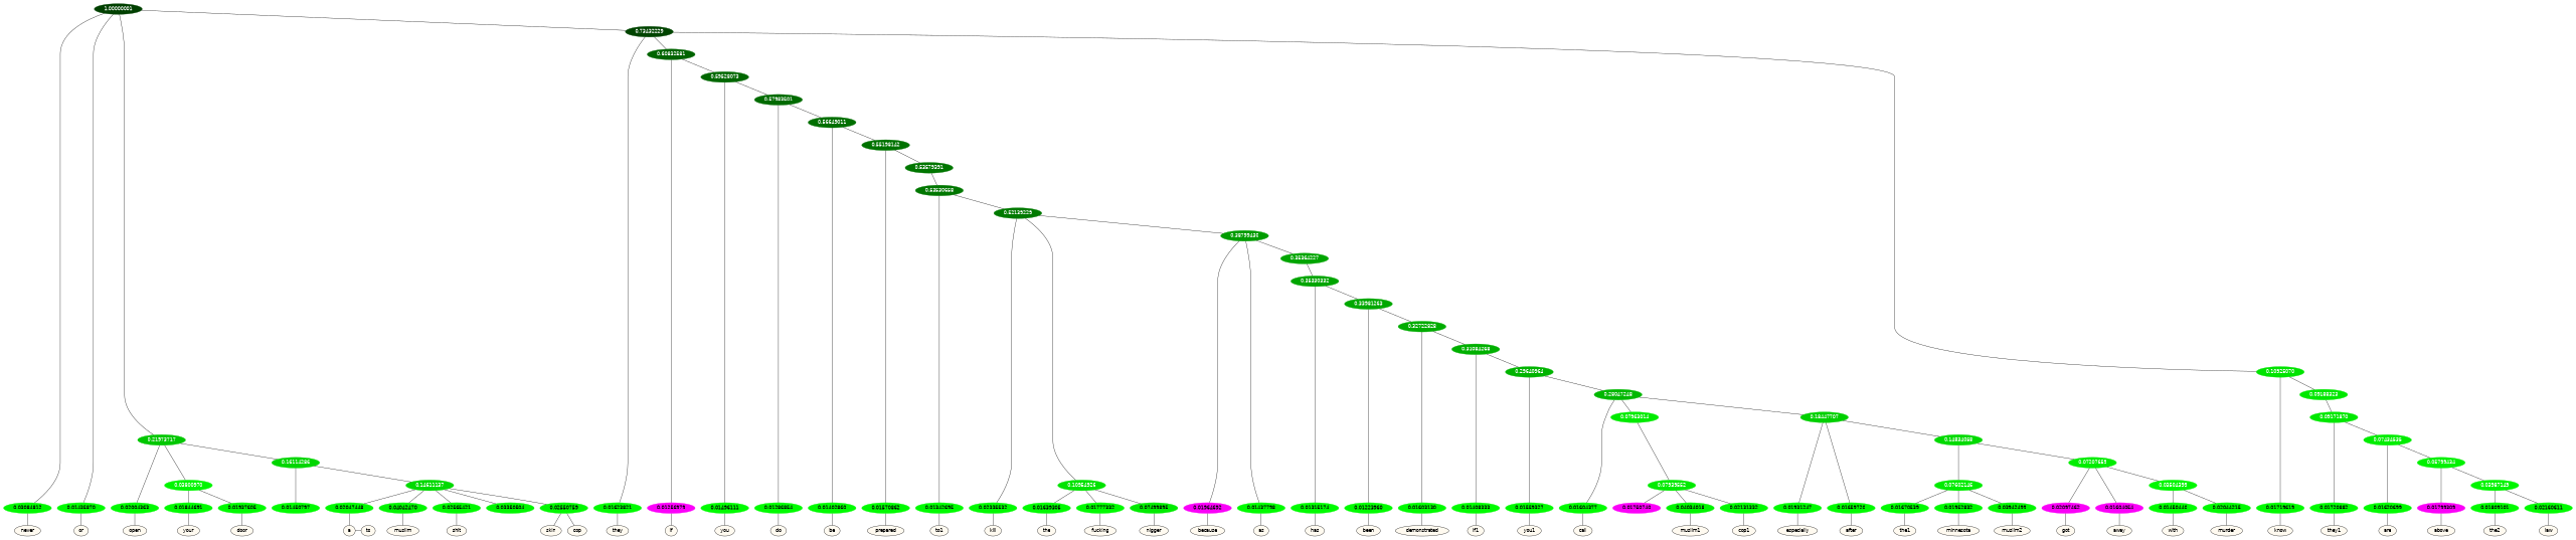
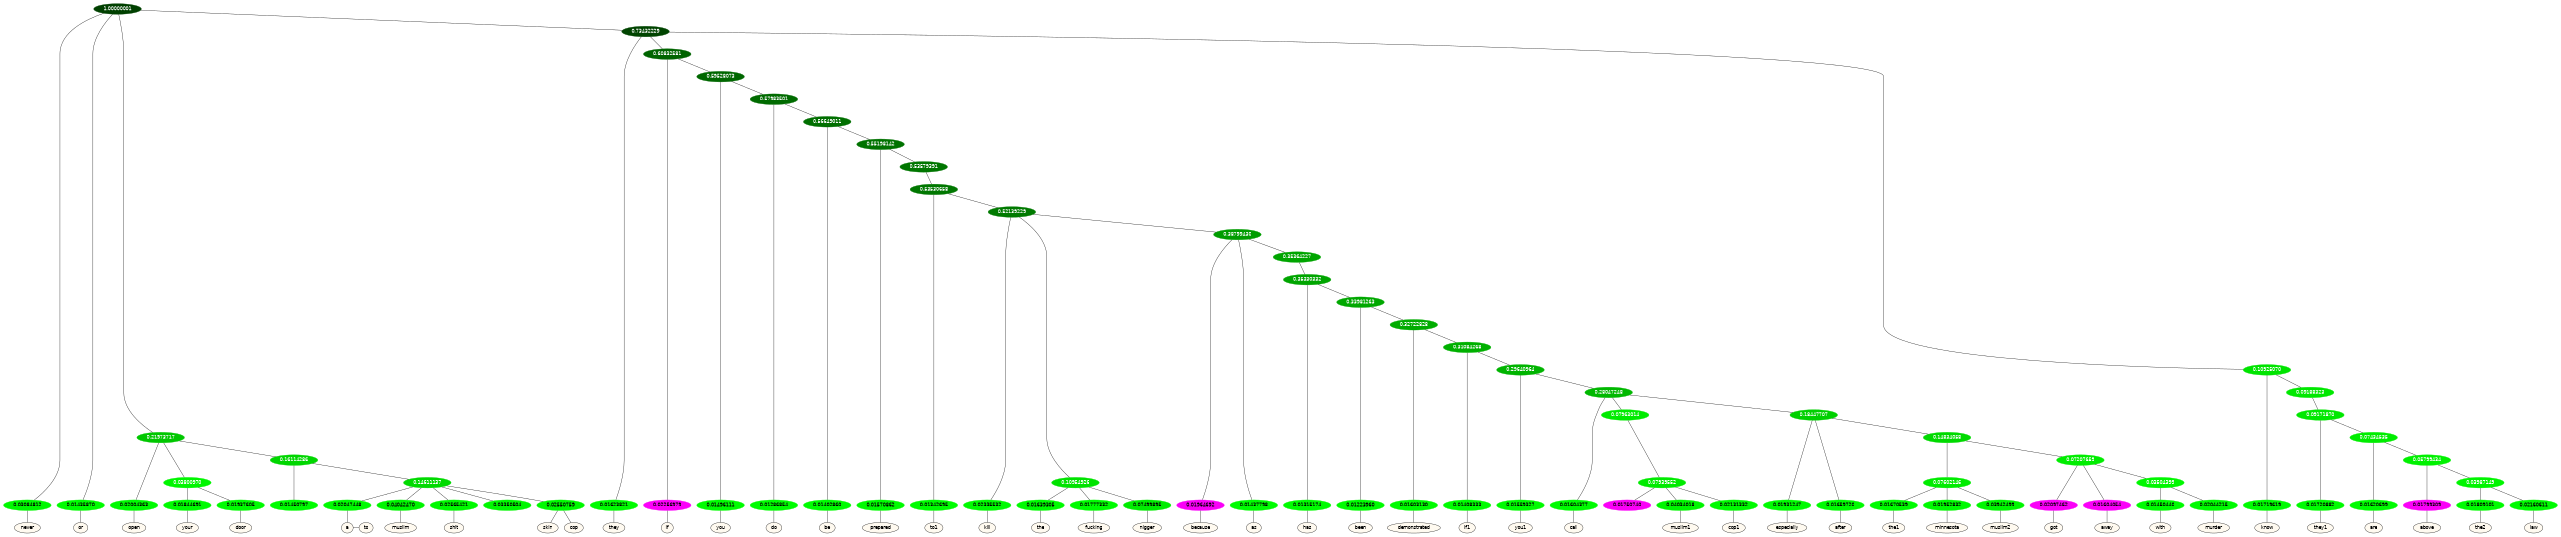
  graph {
    fontname="DejaVu Sans"
    node [color=black fontname="DejaVu Sans" format=png nodesep=0.001 ordering=out overlap_scaling=0.01 ranksep=0.001 style=filled fontcolor=black]
    edge [fontname="DejaVu Sans"]
    n1 [fillcolor=floralwhite height=0.15 label=never style="filled,solid" width=0.15 fontcolor=""]
    n2 [fillcolor=floralwhite height=0.15 label=open style="filled,solid" width=0.15 fontcolor=""]
    n3 [fillcolor=floralwhite height=0.15 label=your style="filled,solid" width=0.15 fontcolor=""]
    n4 [fillcolor=floralwhite height=0.15 label=door style="filled,solid" width=0.15 fontcolor=""]
    n5 [fillcolor=floralwhite height=0.15 label=to style="filled,solid" width=0.15 fontcolor=""]
    n6 [fillcolor=floralwhite height=0.15 label=a style="filled,solid" width=0.15 fontcolor=""]
    n7 [fillcolor=floralwhite height=0.15 label=muslim style="filled,solid" width=0.15 fontcolor=""]
    n8 [fillcolor=floralwhite height=0.15 label=shit style="filled,solid" width=0.15 fontcolor=""]
    n9 [fillcolor=floralwhite height=0.15 label=skin style="filled,solid" width=0.15 fontcolor=""]
    n10 [fillcolor=floralwhite height=0.15 label=cop style="filled,solid" width=0.15 fontcolor=""]
    n11 [fillcolor=floralwhite height=0.15 label=or style="filled,solid" width=0.15 fontcolor=""]
    n12 [fillcolor=floralwhite height=0.15 label=if style="filled,solid" width=0.15 fontcolor=""]
    n13 [fillcolor=floralwhite height=0.15 label=you style="filled,solid" width=0.15 fontcolor=""]
    n14 [fillcolor=floralwhite height=0.15 label=do style="filled,solid" width=0.15 fontcolor=""]
    n15 [fillcolor=floralwhite height=0.15 label=be style="filled,solid" width=0.15 fontcolor=""]
    n16 [fillcolor=floralwhite height=0.15 label=prepared style="filled,solid" width=0.15 fontcolor=""]
    n17 [fillcolor=floralwhite height=0.15 label=to1 style="filled,solid" width=0.15 fontcolor=""]
    n18 [fillcolor=floralwhite height=0.15 label=kill style="filled,solid" width=0.15 fontcolor=""]
    n19 [fillcolor=floralwhite height=0.15 label=the style="filled,solid" width=0.15 fontcolor=""]
    n20 [fillcolor=floralwhite height=0.15 label=fucking style="filled,solid" width=0.15 fontcolor=""]
    n21 [fillcolor=floralwhite height=0.15 label=nigger style="filled,solid" width=0.15 fontcolor=""]
    n22 [fillcolor=floralwhite height=0.15 label=because style="filled,solid" width=0.15 fontcolor=""]
    n23 [fillcolor=floralwhite height=0.15 label=as style="filled,solid" width=0.15 fontcolor=""]
    n24 [fillcolor=floralwhite height=0.15 label=has style="filled,solid" width=0.15 fontcolor=""]
    n25 [fillcolor=floralwhite height=0.15 label=been style="filled,solid" width=0.15 fontcolor=""]
    n26 [fillcolor=floralwhite height=0.15 label=demonstrated style="filled,solid" width=0.15 fontcolor=""]
    n27 [fillcolor=floralwhite height=0.15 label=if1 style="filled,solid" width=0.15 fontcolor=""]
    n28 [fillcolor=floralwhite height=0.15 label=you1 style="filled,solid" width=0.15 fontcolor=""]
    n29 [fillcolor=floralwhite height=0.15 label=call style="filled,solid" width=0.15 fontcolor=""]
    n30 [fillcolor=floralwhite height=0.15 label=muslim1 style="filled,solid" width=0.15 fontcolor=""]
    n31 [fillcolor=floralwhite height=0.15 label=cop1 style="filled,solid" width=0.15 fontcolor=""]
    n32 [fillcolor=floralwhite height=0.15 label=especially style="filled,solid" width=0.15 fontcolor=""]
    n33 [fillcolor=floralwhite height=0.15 label=after style="filled,solid" width=0.15 fontcolor=""]
    n34 [fillcolor=floralwhite height=0.15 label=the1 style="filled,solid" width=0.15 fontcolor=""]
    n35 [fillcolor=floralwhite height=0.15 label=minnesota style="filled,solid" width=0.15 fontcolor=""]
    n36 [fillcolor=floralwhite height=0.15 label=muslim2 style="filled,solid" width=0.15 fontcolor=""]
    n37 [fillcolor=floralwhite height=0.15 label=got style="filled,solid" width=0.15 fontcolor=""]
    n38 [fillcolor=floralwhite height=0.15 label=away style="filled,solid" width=0.15 fontcolor=""]
    n39 [fillcolor=floralwhite height=0.15 label=with style="filled,solid" width=0.15 fontcolor=""]
    n40 [fillcolor=floralwhite height=0.15 label=murder style="filled,solid" width=0.15 fontcolor=""]
    n41 [fillcolor=floralwhite height=0.15 label=they style="filled,solid" width=0.15 fontcolor=""]
    n42 [fillcolor=floralwhite height=0.15 label=know style="filled,solid" width=0.15 fontcolor=""]
    n43 [fillcolor=floralwhite height=0.15 label=they1 style="filled,solid" width=0.15 fontcolor=""]
    n44 [fillcolor=floralwhite height=0.15 label=are style="filled,solid" width=0.15 fontcolor=""]
    n45 [fillcolor=floralwhite height=0.15 label=above style="filled,solid" width=0.15 fontcolor=""]
    n46 [fillcolor=floralwhite height=0.15 label=the2 style="filled,solid" width=0.15 fontcolor=""]
    n47 [fillcolor=floralwhite height=0.15 label=law style="filled,solid" width=0.15 fontcolor=""]
    n48 [color="0.334 1.000 0.969" height=0.15 label=0.03084812 width=0.15]
    n49 [color="0.334 1.000 0.980" height=0.15 label=0.02004363 width=0.15]
    n50 [color="0.334 1.000 0.982" height=0.15 label=0.01844691 width=0.15]
    n51 [color="0.334 1.000 0.981" height=0.15 label=0.01937605 width=0.15]
    n52 [color="0.334 1.000 0.985" height=0.15 label=0.01450797 width=0.15]
    n53 [color="0.334 1.000 0.980" height=0.15 label=0.02047448 width=0.15]
    n54 [color="0.334 1.000 0.960" height=0.15 label=0.04042470 width=0.15]
    n55 [color="0.334 1.000 0.974" height=0.15 label=0.02565421 width=0.15]
    n56 [color="0.334 1.000 0.966" height=0.15 label=0.03350504 width=0.15]
    n57 [color="0.334 1.000 0.974" height=0.15 label=0.02550759 width=0.15]
    n58 [color="0.334 1.000 0.986" height=0.15 label=0.01435870 width=0.15]
-   n59 [color="0.835 1.000 0.987" height=0.15 label=0.01256979 width=0.15]
+   n59 [color="0.835 1.000 0.987" height=0.15 label=0.02256979 width=0.15]
    n60 [color="0.334 1.000 0.985" height=0.15 label=0.01496111 width=0.15]
    n61 [color="0.334 1.000 0.987" height=0.15 label=0.01286854 width=0.15]
    n62 [color="0.334 1.000 0.986" height=0.15 label=0.01402860 width=0.15]
    n63 [color="0.334 1.000 0.984" height=0.15 label=0.01570862 width=0.15]
    n64 [color="0.334 1.000 0.987" height=0.15 label=0.01342695 width=0.15]
    n65 [color="0.334 1.000 0.977" height=0.15 label=0.02335532 width=0.15]
    n66 [color="0.334 1.000 0.984" height=0.15 label=0.01639305 width=0.15]
    n67 [color="0.334 1.000 0.982" height=0.15 label=0.01777332 width=0.15]
    n68 [color="0.334 1.000 0.925" height=0.15 label=0.07499895 width=0.15]
    n69 [color="0.835 1.000 0.980" height=0.15 label=0.01964692 width=0.15]
    n70 [color="0.334 1.000 0.986" height=0.15 label=0.01437798 width=0.15]
    n71 [color="0.334 1.000 0.987" height=0.15 label=0.01315174 width=0.15]
    n72 [color="0.334 1.000 0.988" height=0.15 label=0.01223960 width=0.15]
    n73 [color="0.334 1.000 0.984" height=0.15 label=0.01603130 width=0.15]
    n74 [color="0.334 1.000 0.986" height=0.15 label=0.01408333 width=0.15]
    n75 [color="0.334 1.000 0.984" height=0.15 label=0.01559327 width=0.15]
    n76 [color="0.334 1.000 0.984" height=0.15 label=0.01604377 width=0.15]
    n77 [color="0.835 1.000 0.982" height=0.15 label=0.01750740 width=0.15]
    n78 [color="0.334 1.000 0.960" height=0.15 label=0.04034018 width=0.15]
    n79 [color="0.334 1.000 0.979" height=0.15 label=0.02131332 width=0.15]
    n80 [color="0.334 1.000 0.981" height=0.15 label=0.01931247 width=0.15]
    n81 [color="0.334 1.000 0.983" height=0.15 label=0.01659720 width=0.15]
    n82 [color="0.334 1.000 0.983" height=0.15 label=0.01670539 width=0.15]
    n83 [color="0.334 1.000 0.980" height=0.15 label=0.01952832 width=0.15]
    n84 [color="0.334 1.000 0.961" height=0.15 label=0.03942499 width=0.15]
    n85 [color="0.835 1.000 0.979" height=0.15 label=0.02097462 width=0.15]
    n86 [color="0.835 1.000 0.984" height=0.15 label=0.01604054 width=0.15]
    n87 [color="0.334 1.000 0.985" height=0.15 label=0.01450440 width=0.15]
    n88 [color="0.334 1.000 0.980" height=0.15 label=0.02044215 width=0.15]
    n89 [color="0.334 1.000 0.984" height=0.15 label=0.01623821 width=0.15]
    n90 [color="0.334 1.000 0.983" height=0.15 label=0.01719619 width=0.15]
    n91 [color="0.334 1.000 0.983" height=0.15 label=0.01720882 width=0.15]
    n92 [color="0.334 1.000 0.984" height=0.15 label=0.01620699 width=0.15]
    n93 [color="0.835 1.000 0.982" height=0.15 label=0.01799309 width=0.15]
    n94 [color="0.334 1.000 0.982" height=0.15 label=0.01809101 width=0.15]
    n95 [color="0.334 1.000 0.978" height=0.15 label=0.02160611 width=0.15]
    n96 [color="0.334 1.000 0.250" fontcolor=grey99 height=0.15 label=1.00000001 width=0.15]
    n97 [color="0.334 1.000 0.780" fontcolor=grey99 height=0.15 label=0.21973717 width=0.15]
    n98 [color="0.334 1.000 0.266" fontcolor=grey99 height=0.15 label=0.73432229 width=0.15]
    n99 [color="0.334 1.000 0.962" fontcolor=grey99 height=0.15 label=0.03800970 width=0.15]
    n100 [color="0.334 1.000 0.839" fontcolor=grey99 height=0.15 label=0.16114286 width=0.15]
    n101 [color="0.334 1.000 0.392" fontcolor=grey99 height=0.15 label=0.60832581 width=0.15]
    n102 [color="0.334 1.000 0.891" fontcolor=grey99 height=0.15 label=0.10925070 width=0.15]
    n103 [color="0.334 1.000 0.854" fontcolor=grey99 height=0.15 label=0.14611137 width=0.15]
    n104 [color="0.334 1.000 0.405" fontcolor=grey99 height=0.15 label=0.59528073 width=0.15]
    n105 [color="0.334 1.000 0.908" fontcolor=grey99 height=0.15 label=0.09188323 width=0.15]
    n106 [color="0.334 1.000 0.420" fontcolor=grey99 height=0.15 label=0.57983501 width=0.15]
    n107 [color="0.334 1.000 0.908" fontcolor=grey99 height=0.15 label=0.09171870 width=0.15]
    n108 [color="0.334 1.000 0.434" fontcolor=grey99 height=0.15 label=0.56649011 width=0.15]
    n109 [color="0.334 1.000 0.926" fontcolor=grey99 height=0.15 label=0.07434535 width=0.15]
    n110 [color="0.334 1.000 0.448" fontcolor=grey99 height=0.15 label=0.55198142 width=0.15]
    n111 [color="0.334 1.000 0.942" fontcolor=grey99 height=0.15 label=0.05799434 width=0.15]
    n112 [color="0.334 1.000 0.464" fontcolor=grey99 height=0.15 label=0.53579391 width=0.15]
    n113 [color="0.334 1.000 0.960" fontcolor=grey99 height=0.15 label=0.03987149 width=0.15]
    n114 [color="0.334 1.000 0.465" fontcolor=grey99 height=0.15 label=0.53530658 width=0.15]
    n115 [color="0.334 1.000 0.479" fontcolor=grey99 height=0.15 label=0.52139229 width=0.15]
    n116 [color="0.334 1.000 0.890" fontcolor=grey99 height=0.15 label=0.10954926 width=0.15]
    n117 [color="0.334 1.000 0.612" fontcolor=grey99 height=0.15 label=0.38799430 width=0.15]
    n118 [color="0.334 1.000 0.646" fontcolor=grey99 height=0.15 label=0.35364227 width=0.15]
    n119 [color="0.334 1.000 0.647" fontcolor=grey99 height=0.15 label=0.35330332 width=0.15]
    n120 [color="0.334 1.000 0.660" fontcolor=grey99 height=0.15 label=0.33981263 width=0.15]
    n121 [color="0.334 1.000 0.673" fontcolor=grey99 height=0.15 label=0.32722828 width=0.15]
    n122 [color="0.334 1.000 0.689" fontcolor=grey99 height=0.15 label=0.31084268 width=0.15]
    n123 [color="0.334 1.000 0.704" fontcolor=grey99 height=0.15 label=0.29640964 width=0.15]
    n124 [color="0.334 1.000 0.720" fontcolor=grey99 height=0.15 label=0.28047248 width=0.15]
    n125 [color="0.334 1.000 0.920" fontcolor=grey99 height=0.15 label=0.07963014 width=0.15]
    n126 [color="0.334 1.000 0.816" fontcolor=grey99 height=0.15 label=0.18447707 width=0.15]
    n127 [color="0.334 1.000 0.921" fontcolor=grey99 height=0.15 label=0.07939552 width=0.15]
    n128 [color="0.334 1.000 0.852" fontcolor=grey99 height=0.15 label=0.14834058 width=0.15]
    n129 [color="0.334 1.000 0.924" fontcolor=grey99 height=0.15 label=0.07602146 width=0.15]
    n130 [color="0.334 1.000 0.928" fontcolor=grey99 height=0.15 label=0.07207659 width=0.15]
    n131 [color="0.334 1.000 0.965" fontcolor=grey99 height=0.15 label=0.03504399 width=0.15]
    subgraph sub_1 {
      rank=same
      n1
      n2
      n3
      n4
      n5
      n6
      n7
      n8
      n9
      n10
      n11
      n12
      n13
      n14
      n15
      n16
      n17
      n18
      n19
      n20
      n21
      n22
      n23
      n24
      n25
      n26
      n27
      n28
      n29
      n30
      n31
      n32
      n33
      n34
      n35
      n36
      n37
      n38
      n39
      n40
      n41
      n42
      n43
      n44
      n45
      n46
      n47
    }
    subgraph sub_2 {
      rank=same
      n48
      n49
      n50
      n51
      n52
      n53
      n54
      n55
      n56
      n57
      n58
      n59
      n60
      n61
      n62
      n63
      n64
      n65
      n66
      n67
      n68
      n69
      n70
      n71
      n72
      n73
      n74
      n75
      n76
      n77
      n78
      n79
      n80
      n81
      n82
      n83
      n84
      n85
      n86
      n87
      n88
      n89
      n90
      n91
      n92
      n93
      n94
      n95
    }
    n6 -- n5
    n48 -- n1
    n49 -- n2
    n50 -- n3
    n51 -- n4
    n53 -- n6
    n54 -- n7
    n55 -- n8
    n57 -- n9
    n57 -- n10
    n58 -- n11
    n59 -- n12
    n60 -- n13
    n61 -- n14
    n62 -- n15
    n63 -- n16
    n64 -- n17
    n65 -- n18
    n66 -- n19
    n67 -- n20
    n68 -- n21
    n69 -- n22
    n70 -- n23
    n71 -- n24
    n72 -- n25
    n73 -- n26
    n74 -- n27
    n75 -- n28
    n76 -- n29
    n78 -- n30
    n79 -- n31
    n80 -- n32
    n81 -- n33
    n82 -- n34
    n83 -- n35
    n84 -- n36
    n85 -- n37
    n86 -- n38
    n87 -- n39
    n88 -- n40
    n89 -- n41
    n90 -- n42
    n91 -- n43
    n92 -- n44
    n93 -- n45
    n94 -- n46
    n95 -- n47
    n96 -- n48
    n96 -- n58
    n96 -- n97
    n96 -- n98
    n97 -- n49
    n97 -- n99
    n97 -- n100
    n98 -- n89
    n98 -- n101
    n98 -- n102
    n99 -- n50
    n99 -- n51
    n100 -- n52
    n100 -- n103
    n101 -- n59
    n101 -- n104
    n102 -- n90
    n102 -- n105
    n103 -- n53
    n103 -- n54
    n103 -- n55
    n103 -- n56
    n103 -- n57
    n104 -- n60
    n104 -- n106
    n105 -- n107
    n106 -- n61
    n106 -- n108
    n107 -- n91
    n107 -- n109
    n108 -- n62
    n108 -- n110
    n109 -- n92
    n109 -- n111
    n110 -- n63
    n110 -- n112
    n111 -- n93
    n111 -- n113
    n112 -- n114
    n113 -- n94
    n113 -- n95
    n114 -- n64
    n114 -- n115
    n115 -- n65
    n115 -- n116
    n115 -- n117
    n116 -- n66
    n116 -- n67
    n116 -- n68
    n117 -- n69
    n117 -- n70
    n117 -- n118
    n118 -- n119
    n119 -- n71
    n119 -- n120
    n120 -- n72
    n120 -- n121
    n121 -- n73
    n121 -- n122
    n122 -- n74
    n122 -- n123
    n123 -- n75
    n123 -- n124
    n124 -- n76
    n124 -- n125
    n124 -- n126
    n125 -- n127
    n126 -- n80
    n126 -- n81
    n126 -- n128
    n127 -- n77
    n127 -- n78
    n127 -- n79
    n128 -- n129
    n128 -- n130
    n129 -- n82
    n129 -- n83
    n129 -- n84
    n130 -- n85
    n130 -- n86
    n130 -- n131
    n131 -- n87
    n131 -- n88
  }
